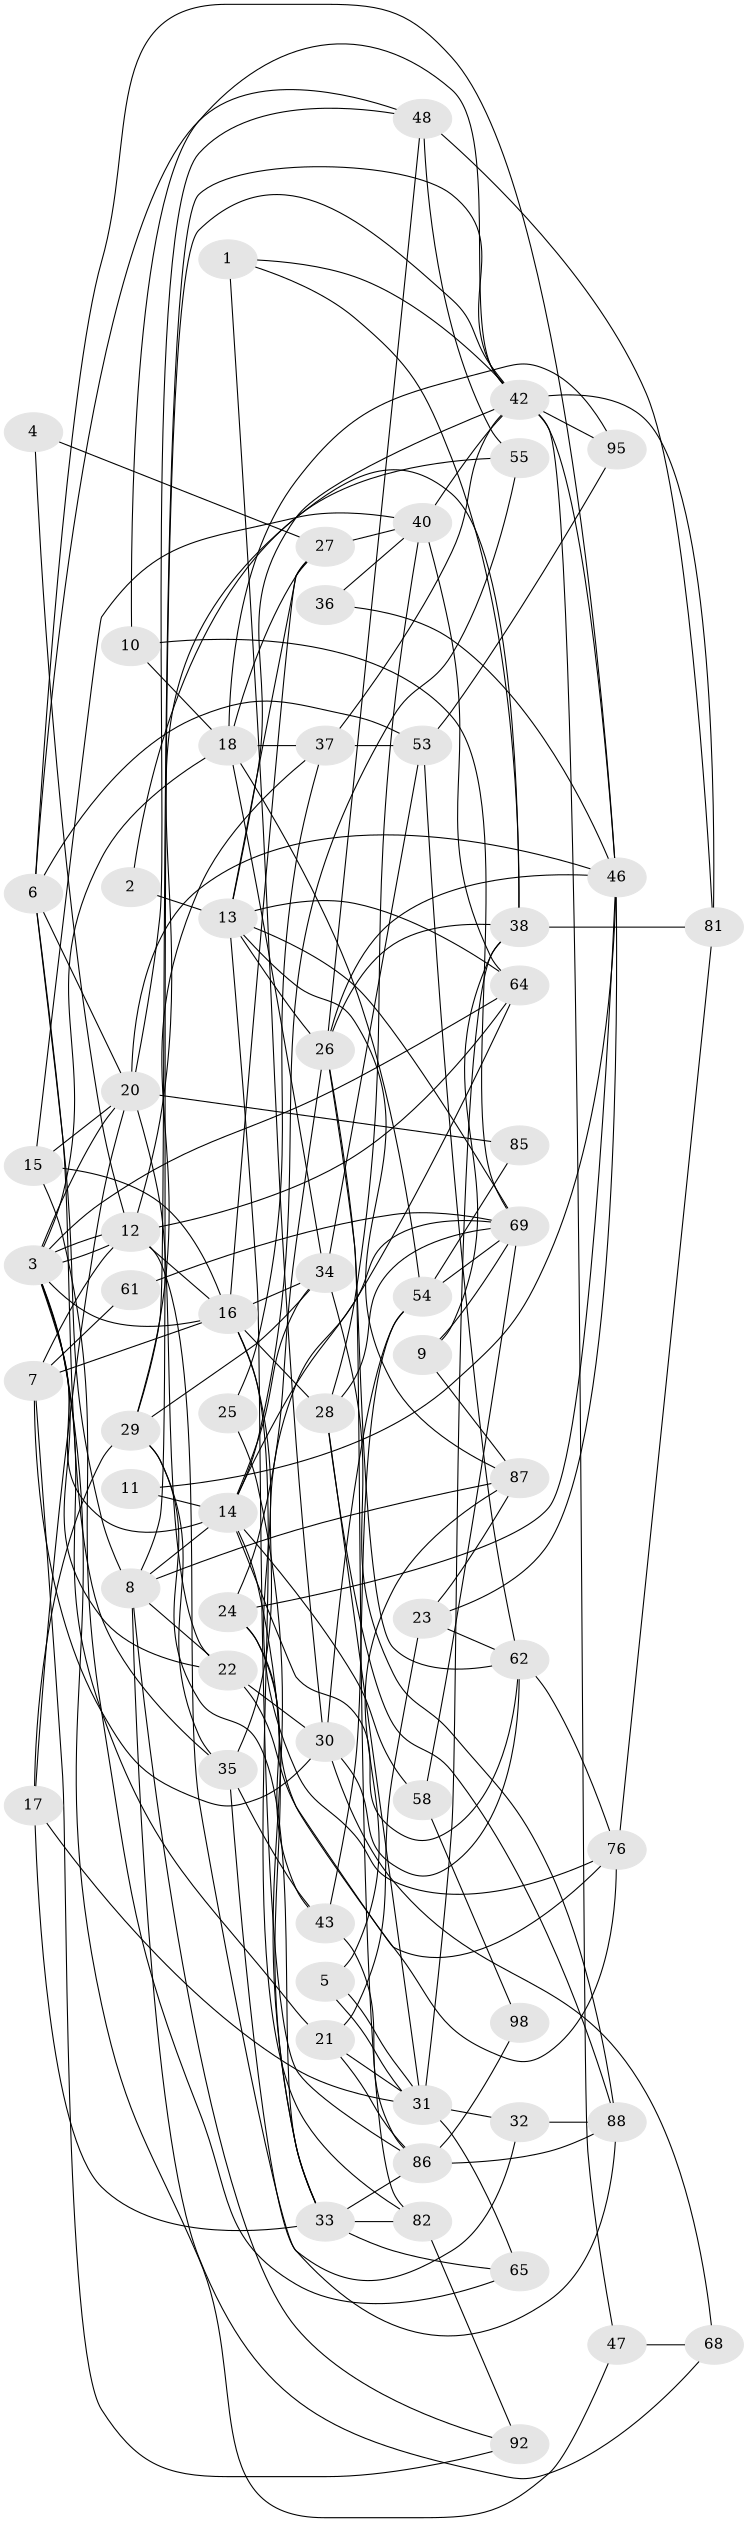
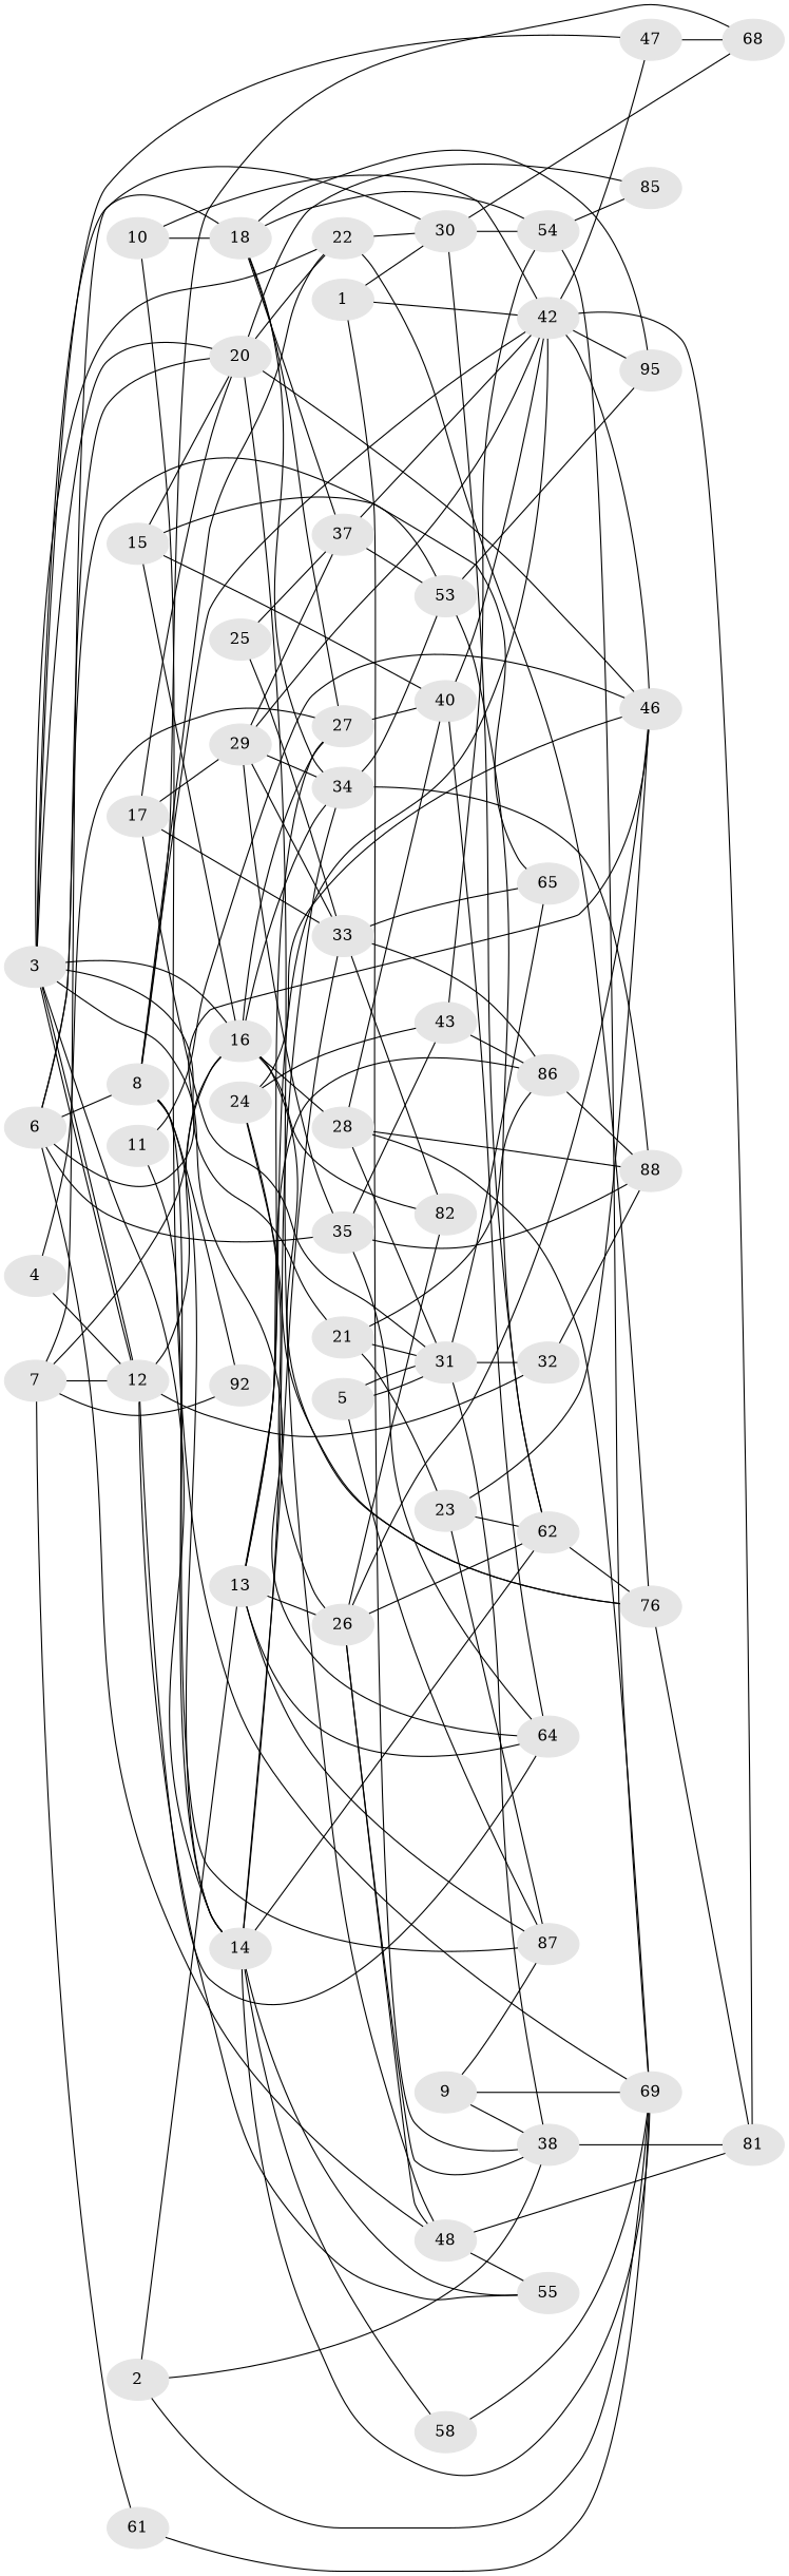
  graph {
    rankdir=LR
    node [color=gray90 style=filled]
    30 [super="+54"]
    68
    62 [super="+79"]
    n4 [label=54 super="+90"]
    1
    38 [super="+59"]
    42 [super="+71"]
    81 [super="+83"]
    47
    46 [super="+56"]
    95
    13 [super="+77"]
    64 [super="+75"]
    27 [super="+99"]
    87
    69 [super="+94"]
    26 [super="+49"]
    86 [super="+96"]
    2
    3 [super="+44"]
    12 [super="+91"]
    14 [super="+45"]
    16 [super="+93"]
    18 [super="+73"]
    20 [super="+72"]
    21
    22 [super="+84"]
    32
    55
    33 [super="+41"]
    34 [super="+78"]
    58
    28 [super="+66"]
    76
    82
    37 [super="+97"]
    48 [super="+50"]
    85
    31 [super="+70"]
    23 [super="+67"]
    4
    40 [super="+52"]
    5 [super="+60"]
    65 [super="+80"]
    6 [super="+19"]
    8 [super="+57"]
    35 [super="+39"]
    53 [super="+89"]
    92
    43
    88
    7 [super="+74"]
    61
    9
    10
    11
-   98
    15
    17
    29 [super="+63"]
    24
    25
-   36
    30 -- 68
    30 -- 62
    30 -- n4
    62 -- 76
    n4 -- 69
    n4 -- 85
    1 -- 30
    1 -- 38
    1 -- 42
    38 -- 81 [weight=2]
    42 -- 81
    42 -- 47
    42 -- 46
    42 -- 95
    47 -- 68
    13 -- 42
    13 -- 64
    13 -- 27
    13 -- 87
-   13 -- 69
+   2 -- 69
    13 -- 26
    13 -- 86 [weight=2]
    27 -- 40
    26 -- 62
    26 -- 38
    26 -- 46
    26 -- 82
    26 -- 48
    86 -- 88
-   86 -- 98
    2 -- 38
    2 -- 13
    3 -- 47
    3 -- 64
    3 -- 12
    3 -- 12
    3 -- 14
    3 -- 16
    3 -- 18
    3 -- 20
    3 -- 21
    3 -- 22
    12 -- 64
    12 -- 16
    12 -- 32
    12 -- 55
    14 -- 62
    14 -- 69
    14 -- 55
    14 -- 33
    14 -- 34
    14 -- 58
    16 -- 27
    16 -- 34
    16 -- 28
    16 -- 76
    16 -- 82
    18 -- n4
    18 -- 95
    18 -- 27
    18 -- 34
    18 -- 37
    20 -- 46
    20 -- 22
    20 -- 48
    20 -- 85
    21 -- 86
    21 -- 31 [weight=2]
    21 -- 23
    22 -- 30
    22 -- 76
    32 -- 88
    33 -- 86
    33 -- 82
    33 -- 65
    34 -- 53
    34 -- 88
    58 -- 69
-   58 -- 98
    28 -- 69
    28 -- 31
    28 -- 40
    28 -- 88
    76 -- 81
-   82 -- 92
    37 -- 42
    37 -- 53 [weight=2]
    48 -- 81
    48 -- 55
    31 -- 38
    31 -- 32
    31 -- 65
    23 -- 62
    23 -- 46
    23 -- 87
    4 -- 27
    4 -- 12
    40 -- 42
    40 -- 64
    5 -- 87
    5 -- 31 [weight=2]
    5 -- 31
    6 -- 46
    6 -- 20
    6 -- 48
    6 -- 8
    6 -- 35
    6 -- 53
    8 -- 68
    8 -- 42
    8 -- 87
    8 -- 14
    8 -- 22
    8 -- 92
    35 -- 64
    35 -- 43
    35 -- 88
    53 -- 62
    53 -- 95
    43 -- n4
    43 -- 86
    7 -- 30
    7 -- 12
    7 -- 16
    7 -- 92
    7 -- 61
    61 -- 69
    9 -- 38
    9 -- 87
    9 -- 69
    10 -- 42
    10 -- 69
    10 -- 18
    11 -- 46 [weight=2]
    11 -- 14
    15 -- 16
    15 -- 20
    15 -- 40
    15 -- 65
    17 -- 20
    17 -- 33
    17 -- 31
    17 -- 29
    29 -- 42
    29 -- 33
    29 -- 34
    29 -- 37
    29 -- 35
    24 -- 46
    24 -- 26
    24 -- 76
    24 -- 43
    25 -- 33
    25 -- 37
-   36 -- 46
-   36 -- 40
  }
